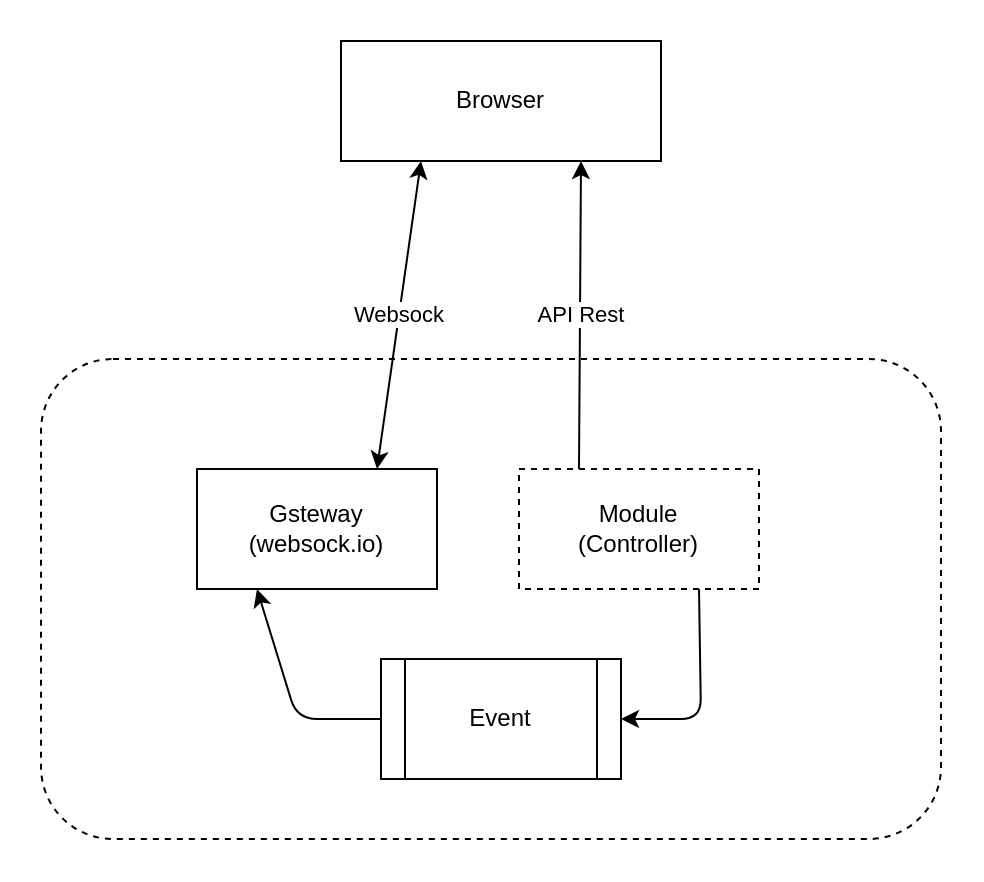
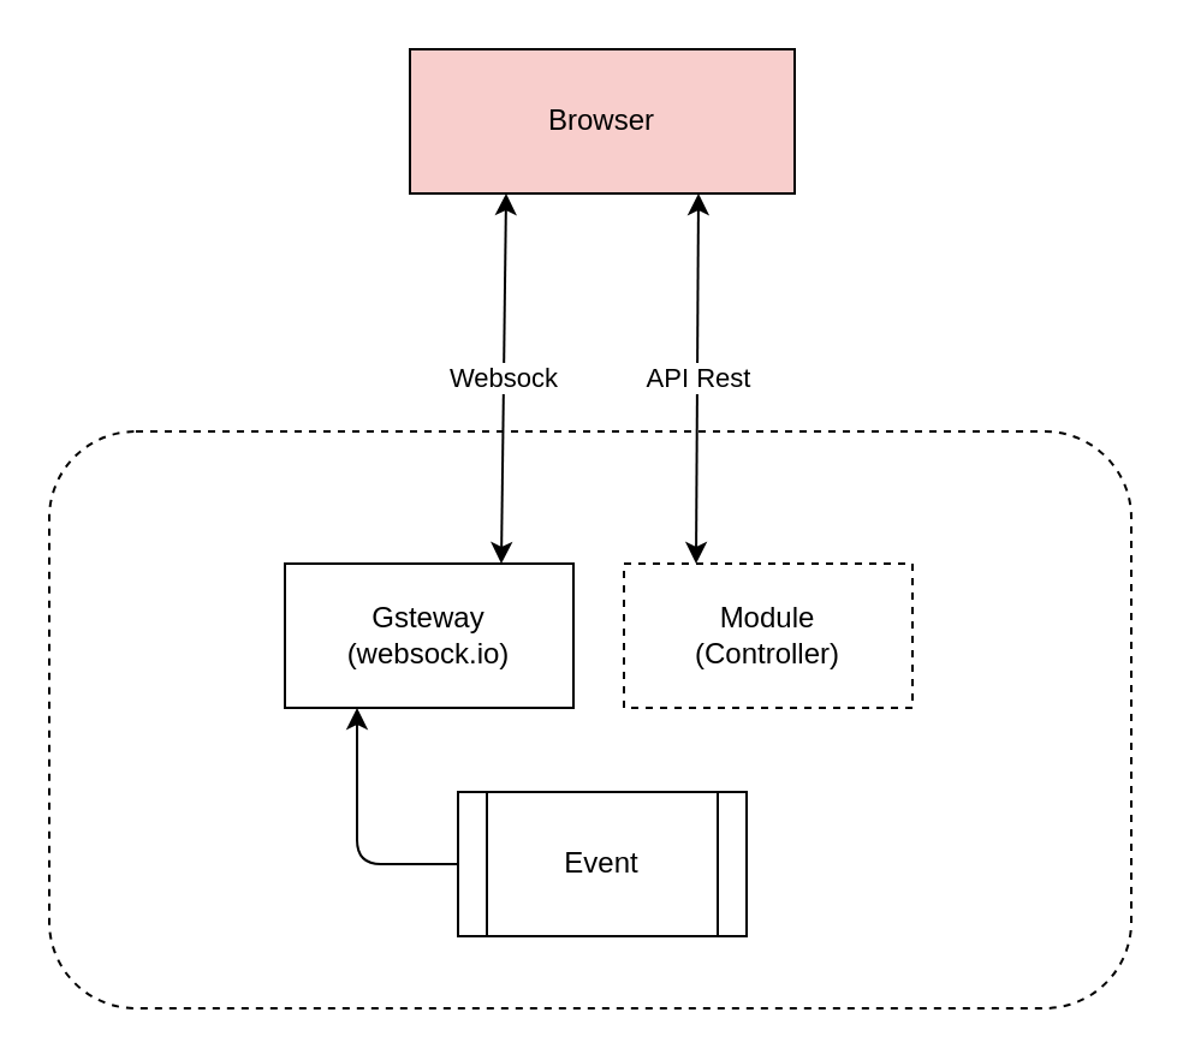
  <mxCell id="0" />
  <mxCell id="1" parent="0" />
  <mxCell id="2" value="" style="rounded=1;whiteSpace=wrap;html=1;dashed=1;" vertex="1" parent="1"><mxGeometry x="20" y="179" width="450" height="240" as="geometry" /></mxCell>
- <mxCell id="3" value="Browser" style="rounded=0;whiteSpace=wrap;html=1;" vertex="1" parent="1"><mxGeometry x="170" y="20" width="160" height="60" as="geometry" /></mxCell>
+ <mxCell id="3" value="Browser" style="rounded=0;whiteSpace=wrap;html=1;fillColor=#f8cecc;" vertex="1" parent="1"><mxGeometry x="170" y="20" width="160" height="60" as="geometry" /></mxCell>
  <mxCell id="4" value="Websock" style="endArrow=classic;html=1;exitX=0.25;exitY=1;exitDx=0;exitDy=0;startArrow=classic;startFill=1;entryX=0.75;entryY=0;entryDx=0;entryDy=0;" edge="1" parent="1" source="3" target="6"><mxGeometry width="50" height="50" relative="1" as="geometry"><mxPoint x="310" y="249" as="sourcePoint" /><mxPoint x="210" y="229" as="targetPoint" /></mxGeometry></mxCell>
- <mxCell id="5" value="API Rest" style="endArrow=none;html=1;exitX=0.75;exitY=1;exitDx=0;exitDy=0;startArrow=classic;startFill=1;entryX=0.25;entryY=0;entryDx=0;entryDy=0;" edge="1" parent="1" source="3" target="7"><mxGeometry width="50" height="50" relative="1" as="geometry"><mxPoint x="220" y="79" as="sourcePoint" /><mxPoint x="290" y="229" as="targetPoint" /></mxGeometry></mxCell>
- <mxCell id="6" value="Gsteway&lt;br&gt;(websock.io)" style="rounded=0;whiteSpace=wrap;html=1;" vertex="1" parent="1"><mxGeometry x="98" y="234" width="120" height="60" as="geometry" /></mxCell>
+ <mxCell id="5" value="API Rest" style="endArrow=classic;html=1;exitX=0.75;exitY=1;exitDx=0;exitDy=0;startArrow=classic;startFill=1;entryX=0.25;entryY=0;entryDx=0;entryDy=0;" edge="1" parent="1" source="3" target="7"><mxGeometry width="50" height="50" relative="1" as="geometry"><mxPoint x="220" y="79" as="sourcePoint" /><mxPoint x="290" y="229" as="targetPoint" /></mxGeometry></mxCell>
+ <mxCell id="6" value="Gsteway&lt;br&gt;(websock.io)" style="rounded=0;whiteSpace=wrap;html=1;" vertex="1" parent="1"><mxGeometry x="118" y="234" width="120" height="60" as="geometry" /></mxCell>
  <mxCell id="7" value="Module&lt;br&gt;(Controller)" style="rounded=0;whiteSpace=wrap;html=1;dashed=1;" vertex="1" parent="1"><mxGeometry x="259" y="234" width="120" height="60" as="geometry" /></mxCell>
- <mxCell id="8" value="" style="endArrow=classic;html=1;exitX=0.75;exitY=1;exitDx=0;exitDy=0;entryX=1;entryY=0.5;entryDx=0;entryDy=0;" edge="1" parent="1" source="7" target="9"><mxGeometry width="50" height="50" relative="1" as="geometry"><mxPoint x="300" y="309" as="sourcePoint" /><mxPoint x="570" y="379" as="targetPoint" /><Array as="points"><mxPoint x="350" y="359" /></Array></mxGeometry></mxCell>
  <mxCell id="9" value="Event" style="shape=process;whiteSpace=wrap;html=1;backgroundOutline=1;" vertex="1" parent="1"><mxGeometry x="190" y="329" width="120" height="60" as="geometry" /></mxCell>
  <mxCell id="10" value="" style="endArrow=classic;html=1;exitX=0;exitY=0.5;exitDx=0;exitDy=0;entryX=0.25;entryY=1;entryDx=0;entryDy=0;" edge="1" parent="1" source="9" target="6"><mxGeometry width="50" height="50" relative="1" as="geometry"><mxPoint x="300" y="329" as="sourcePoint" /><mxPoint x="350" y="279" as="targetPoint" /><Array as="points"><mxPoint x="148" y="359" /></Array></mxGeometry></mxCell>
